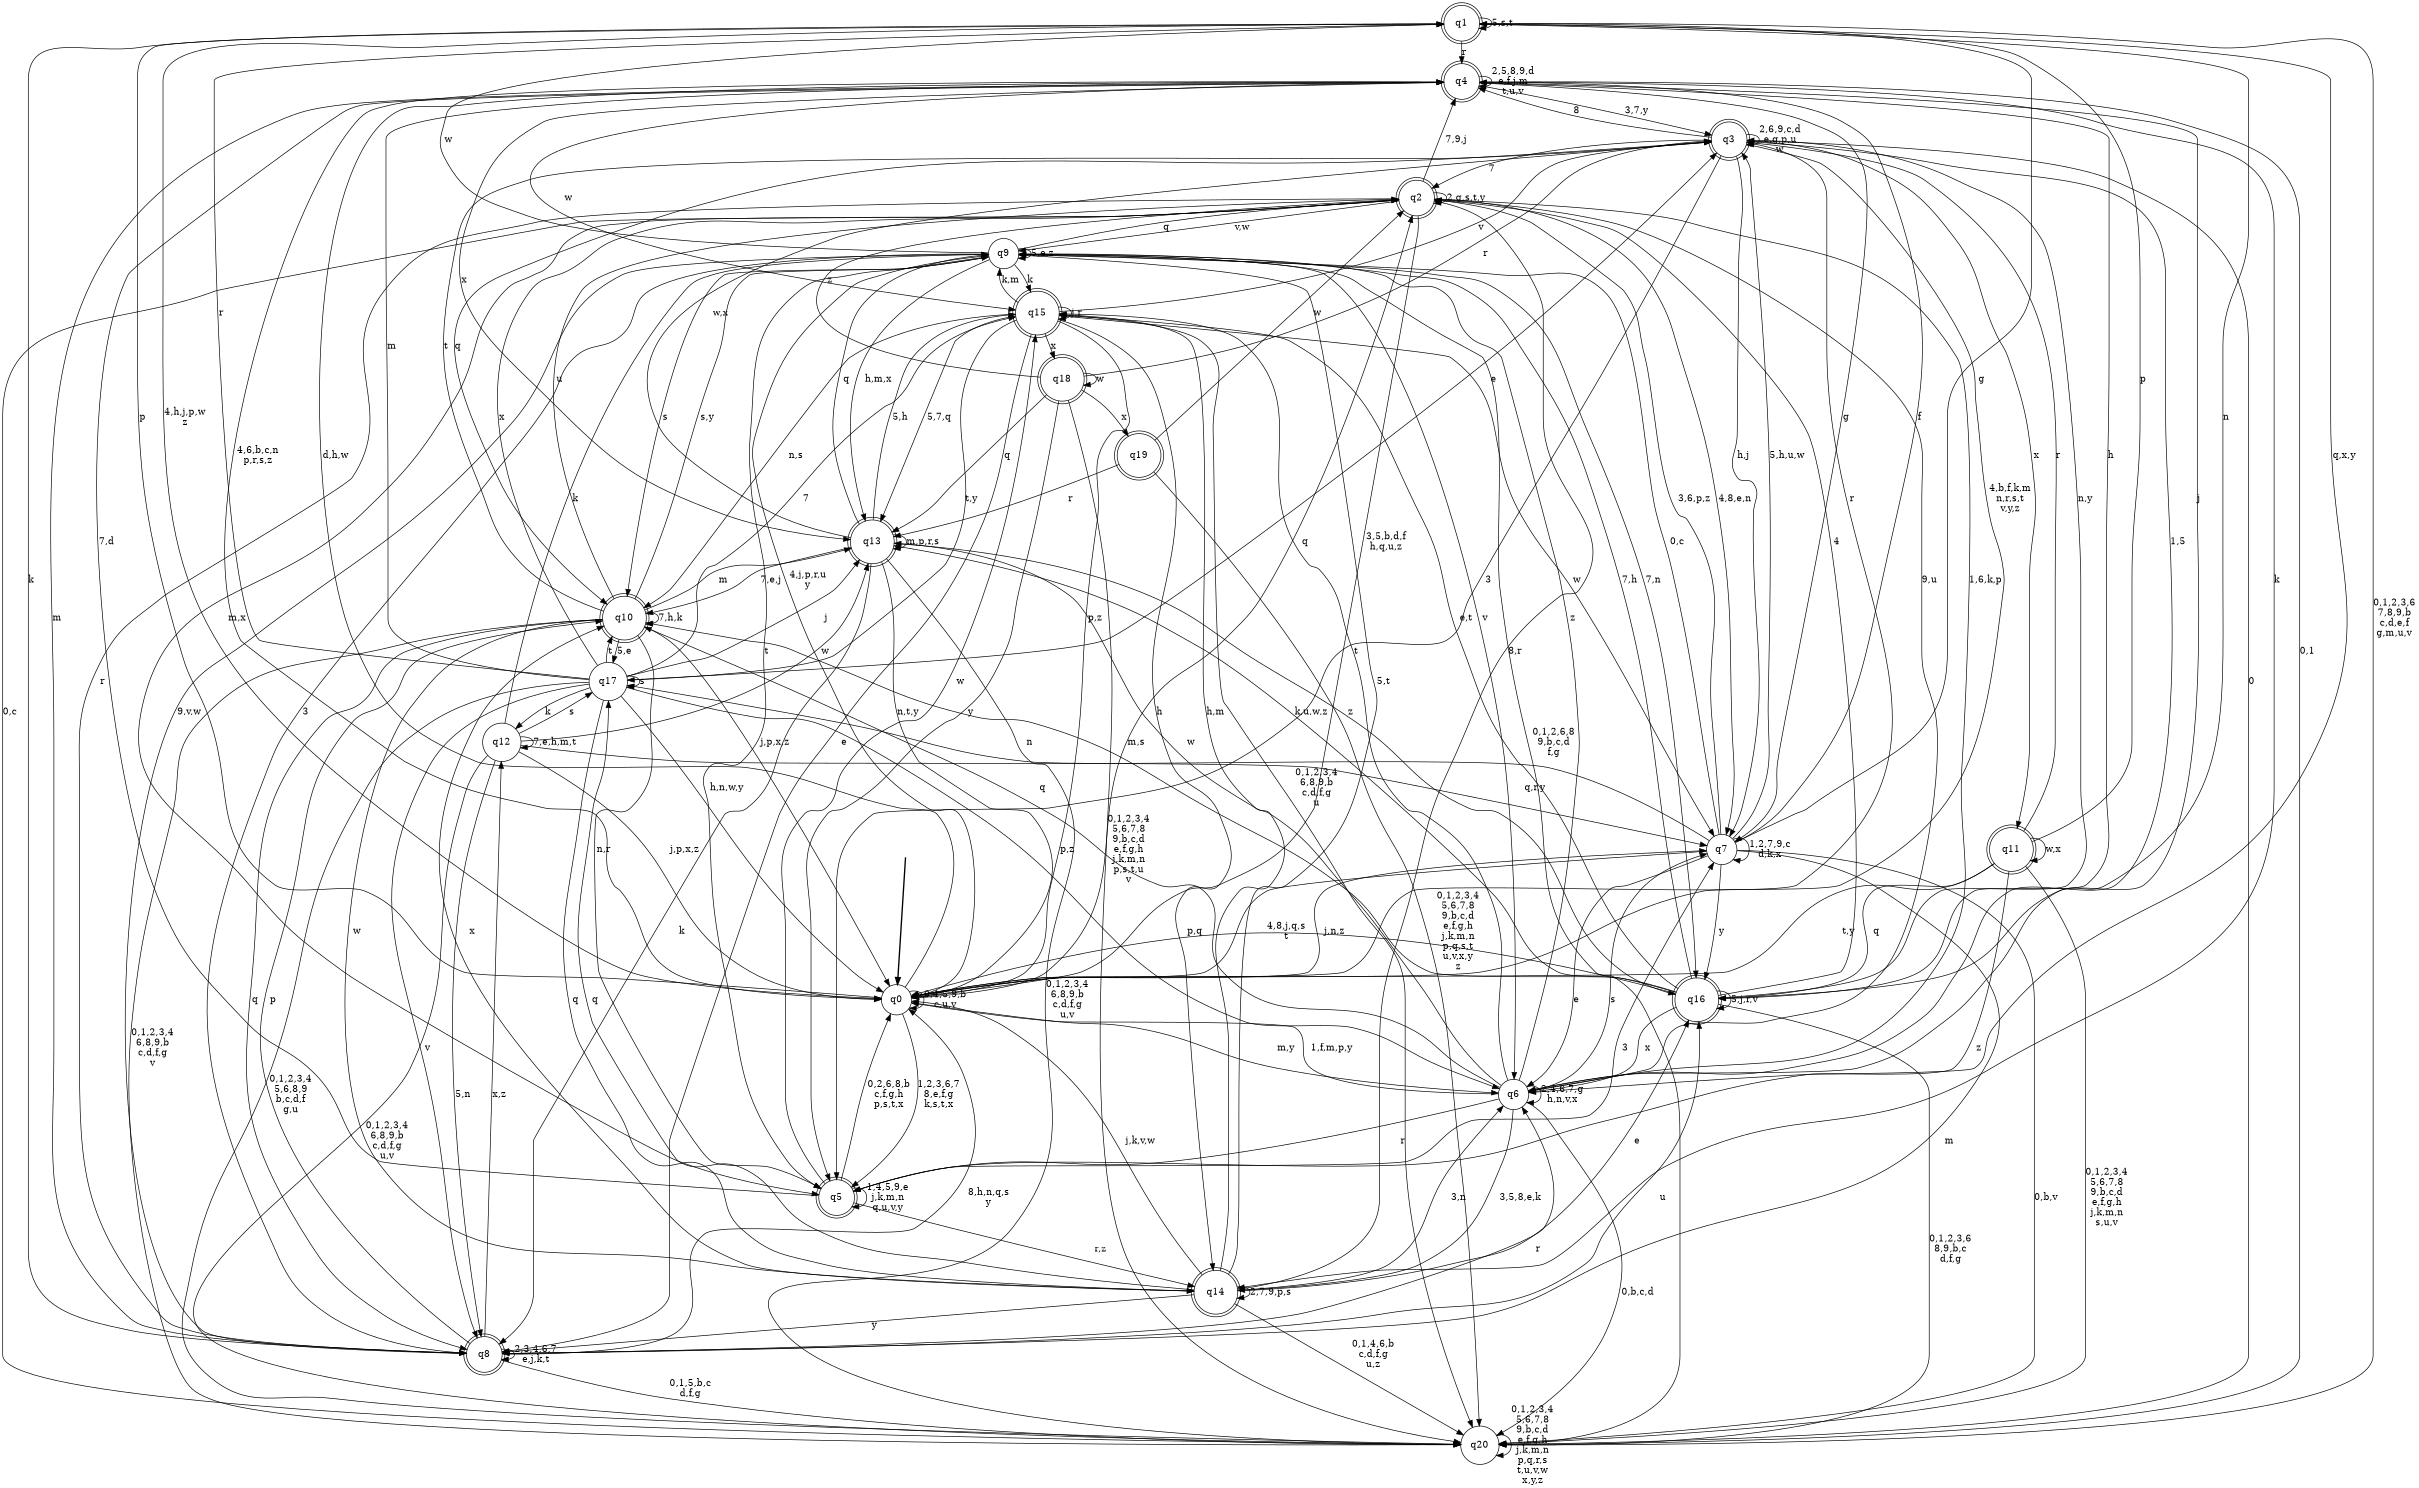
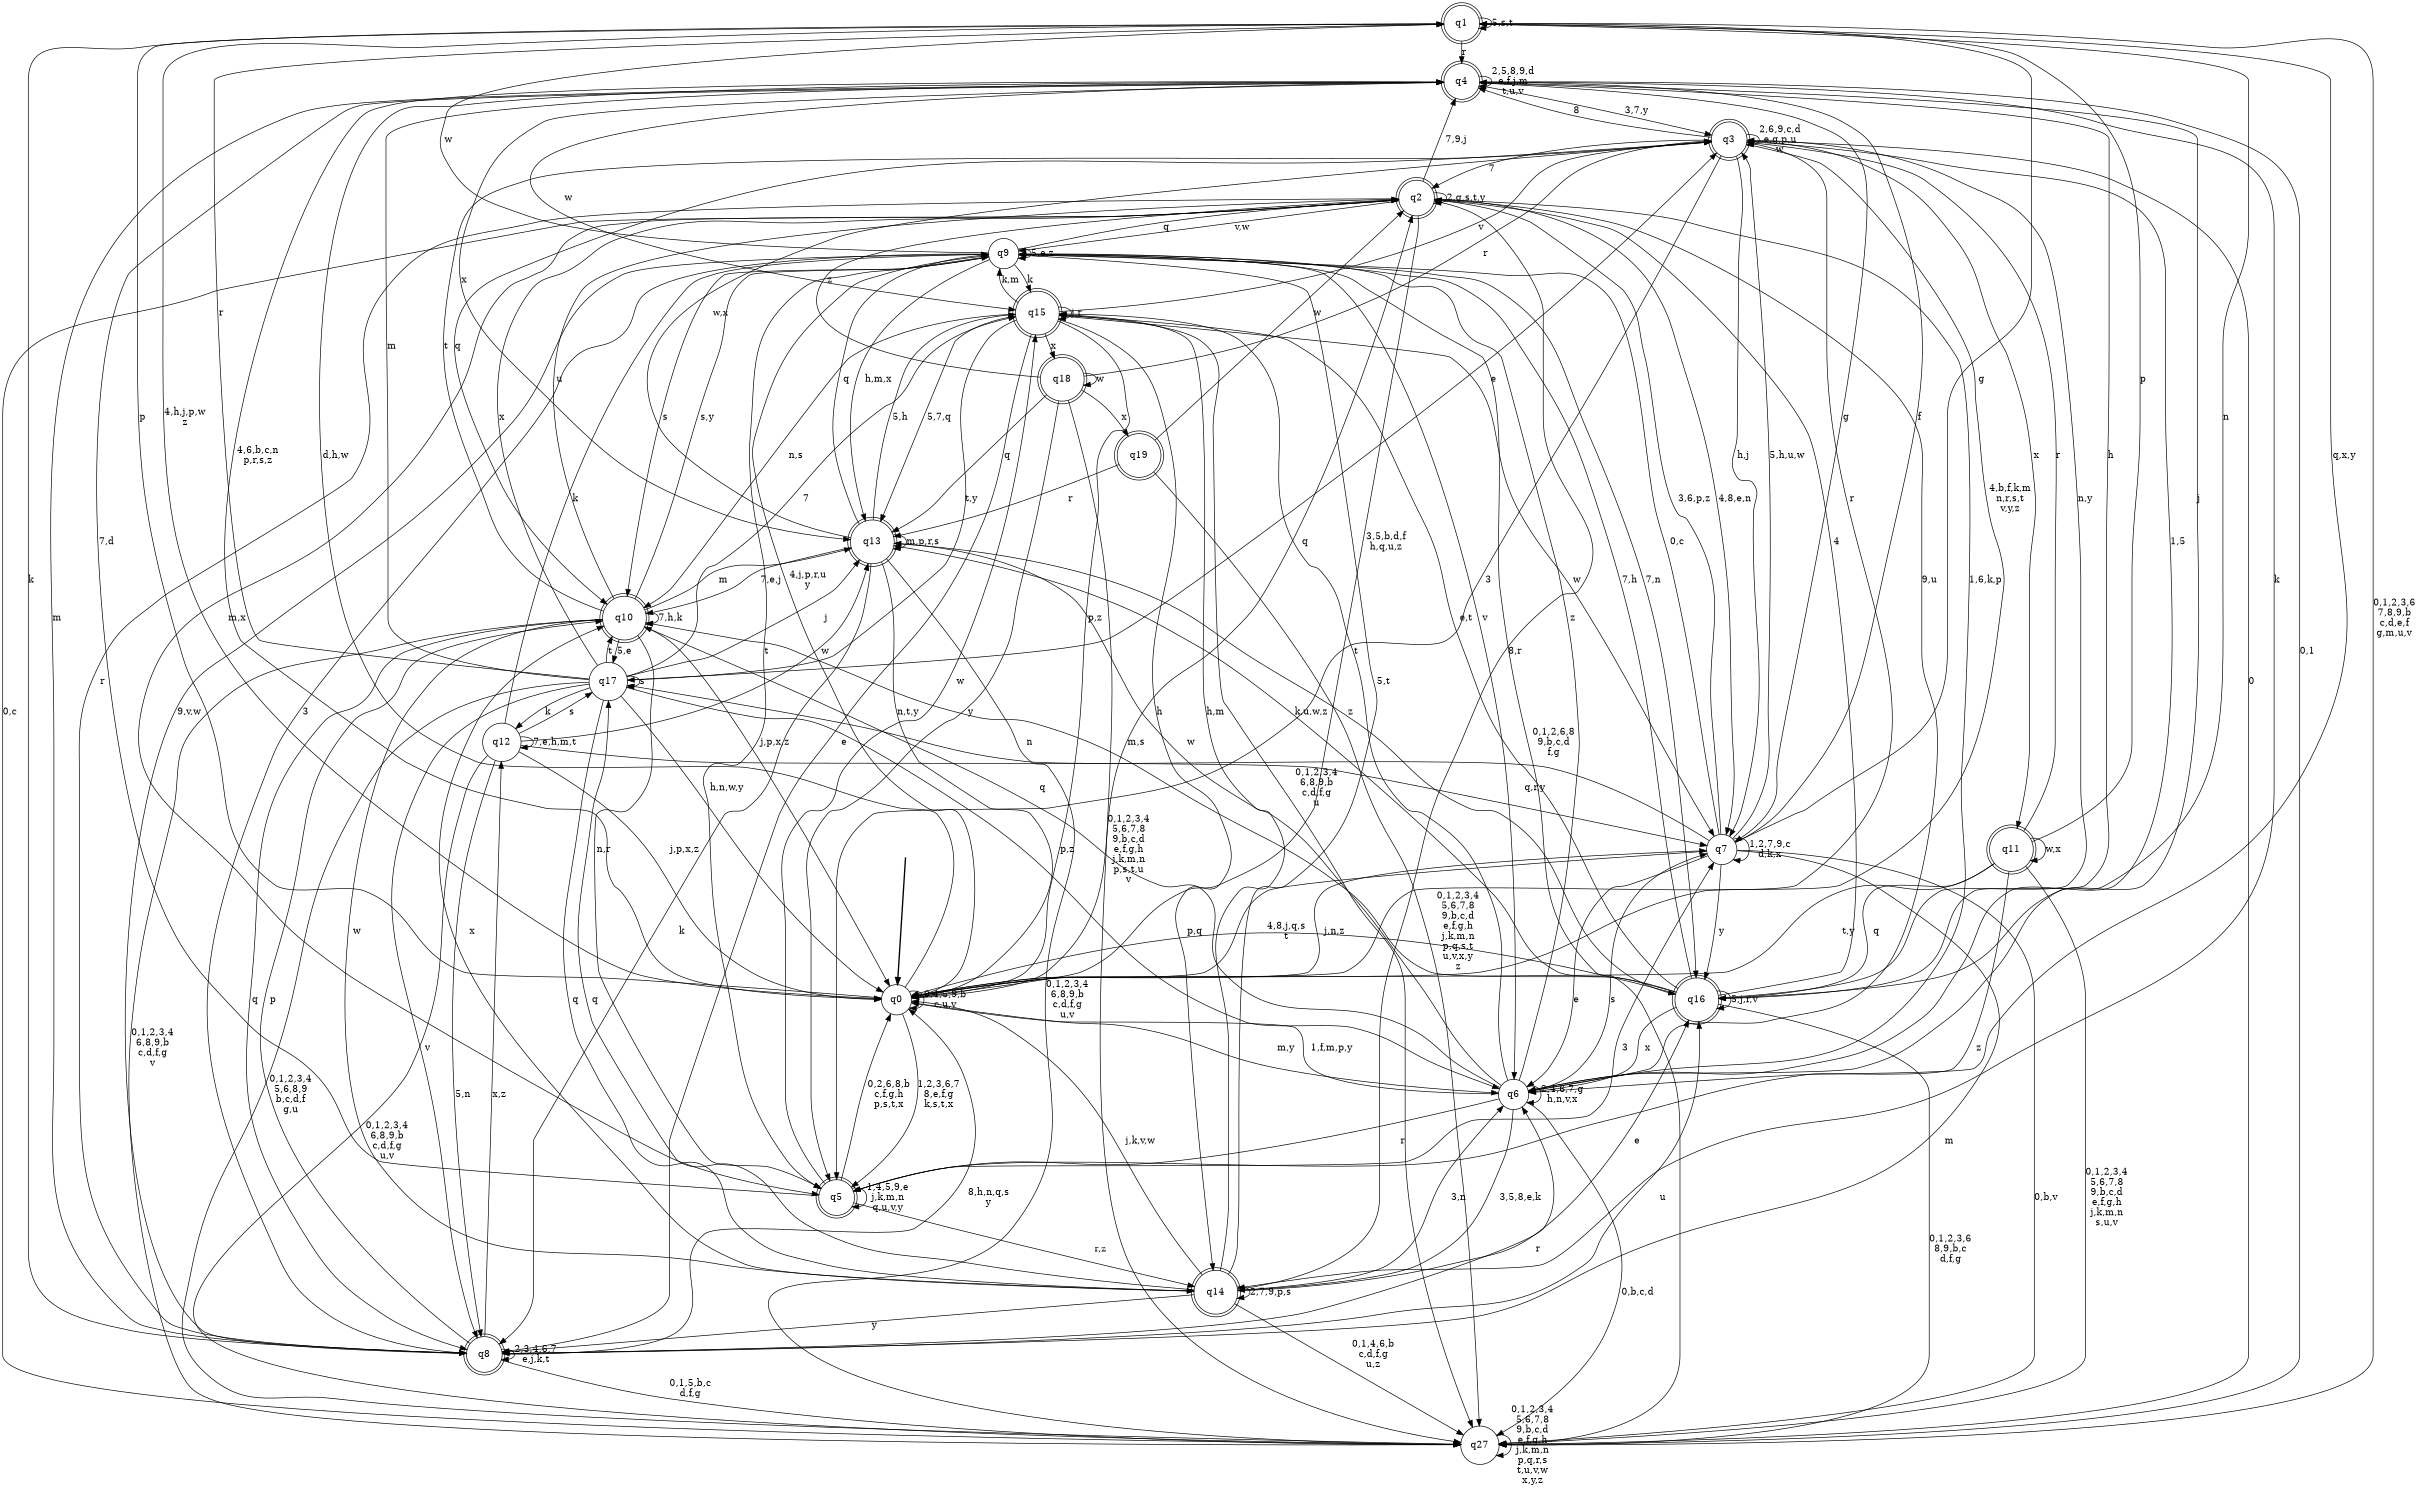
  digraph {
    rankdir=TB
    node [shape=doublecircle style="rounded,filled" color=black fillcolor=white]
    __start0 [height=0 shape=none style=invis width=0 color="" fillcolor=""]
    n2 [label=q0 shape=circle style=filled]
    n3 [label=q1]
    n4 [label=q2]
    n5 [label=q3]
    n6 [label=q4]
    n7 [label=q5]
    n8 [label=q6 shape=circle style=filled]
    n9 [label=q7 shape=circle style=filled]
    n10 [label=q8]
    n11 [label=q16]
-   n12 [label=q20 shape=circle style=filled]
+   n12 [label=q27 shape=circle style=filled]
    n13 [label=q9 shape=circle style=filled]
    n14 [label=q10]
    n15 [label=q11]
    n16 [label=q13]
    n17 [label=q14]
    n18 [label=q15]
    n19 [label=q17 shape=circle style=filled]
    n20 [label=q12 shape=circle style=filled]
    n21 [label=q18]
    n22 [label=q19]
    subgraph cluster_1 {
      nodesep=0.15
      ranksep=0.15
      style=invis
      __start0
      n2
    }
    __start0 -> n2 [penwidth=2]
    n2 -> n2 [label="0,4,5,9,b\nc,u,v"]
    n2 -> n3 [label=p]
    n2 -> n4 [label=q]
    n2 -> n5 [label=r]
    n2 -> n6 [label="d,h,w"]
    n2 -> n7 [label="1,2,3,6,7\n8,e,f,g\nk,s,t,x"]
    n2 -> n8 [label="m,y"]
    n2 -> n9 [label="j,n,z"]
    n3 -> n2 [label="4,h,j,p,w\nz"]
    n3 -> n3 [label="5,s,t"]
    n3 -> n6 [label=r]
    n3 -> n8 [label="q,x,y"]
    n3 -> n10 [label=k]
    n3 -> n11 [label=n]
    n3 -> n12 [label="0,1,2,3,6\n7,8,9,b\nc,d,e,f\ng,m,u,v"]
    n4 -> n2 [label="3,5,b,d,f\nh,q,u,z"]
    n4 -> n4 [label="2,g,s,t,y"]
    n4 -> n6 [label="7,9,j"]
    n4 -> n7 [label="m,x"]
    n4 -> n8 [label="1,6,k,p"]
    n4 -> n9 [label="4,8,e,n"]
    n4 -> n10 [label=r]
    n4 -> n12 [label="0,c"]
    n4 -> n13 [label="v,w"]
    n5 -> n2 [label="4,b,f,k,m\nn,r,s,t\nv,y,z"]
    n5 -> n4 [label=7]
    n5 -> n5 [label="2,6,9,c,d\ne,g,p,u\nw"]
    n5 -> n6 [label=8]
    n5 -> n7 [label=3]
    n5 -> n8 [label="1,5"]
    n5 -> n9 [label="h,j"]
    n5 -> n12 [label=0]
    n5 -> n14 [label=q]
    n5 -> n15 [label=x]
    n6 -> n2 [label="4,6,b,c,n\np,r,s,z"]
    n6 -> n5 [label="3,7,y"]
    n6 -> n6 [label="2,5,8,9,d\ne,f,j,m\nt,u,v"]
    n6 -> n9 [label=g]
    n6 -> n11 [label=h]
    n6 -> n12 [label="0,1"]
    n6 -> n16 [label=x]
    n6 -> n17 [label=k]
    n6 -> n18 [label=w]
    n7 -> n2 [label="0,2,6,8,b\nc,f,g,h\np,s,t,x"]
    n7 -> n6 [label="7,d"]
    n7 -> n7 [label="1,4,5,9,e\nj,k,m,n\nq,u,v,y"]
    n7 -> n9 [label=3]
    n7 -> n17 [label="r,z"]
    n7 -> n18 [label=w]
    n8 -> n2 [label="1,f,m,p,y"]
    n8 -> n4 [label="9,u"]
    n8 -> n6 [label=j]
    n8 -> n7 [label=r]
    n8 -> n8 [label="2,4,6,7,g\nh,n,v,x"]
    n8 -> n9 [label=s]
    n8 -> n12 [label="0,b,c,d"]
    n8 -> n13 [label=z]
    n8 -> n14 [label=q]
    n8 -> n16 [label=w]
    n8 -> n17 [label="3,5,8,e,k"]
    n8 -> n18 [label=t]
    n9 -> n2 [label="4,8,j,q,s\nt"]
    n9 -> n3 [label=g]
    n9 -> n4 [label="3,6,p,z"]
    n9 -> n5 [label="5,h,u,w"]
    n9 -> n6 [label=f]
    n9 -> n8 [label=e]
    n9 -> n9 [label="1,2,7,9,c\nd,k,x"]
    n9 -> n10 [label=m]
    n9 -> n11 [label=y]
    n9 -> n12 [label="0,b,v"]
    n9 -> n13 [label="0,c"]
    n9 -> n19 [label=n]
    n10 -> n2 [label="8,h,n,q,s\ny"]
    n10 -> n6 [label=m]
    n10 -> n8 [label=r]
    n10 -> n10 [label="2,3,4,6,7\ne,j,k,t"]
    n10 -> n11 [label=u]
    n10 -> n12 [label="0,1,5,b,c\nd,f,g"]
    n10 -> n13 [label="9,v,w"]
    n10 -> n14 [label=p]
    n10 -> n20 [label="x,z"]
    n11 -> n2 [label="p,q"]
    n11 -> n4 [label=4]
    n11 -> n5 [label="n,y"]
    n11 -> n8 [label=x]
    n11 -> n11 [label="5,j,r,v"]
    n11 -> n12 [label="0,1,2,3,6\n8,9,b,c\nd,f,g"]
    n11 -> n13 [label="7,h"]
    n11 -> n14 [label="m,s"]
    n11 -> n16 [label="k,u,w,z"]
    n11 -> n18 [label="e,t"]
    n12 -> n12 [label="0,1,2,3,4\n5,6,7,8\n9,b,c,d\ne,f,g,h\nj,k,m,n\np,q,r,s\nt,u,v,w\nx,y,z"]
    n13 -> n2 [label="4,j,p,r,u\ny"]
    n13 -> n3 [label=w]
    n13 -> n4 [label=q]
    n13 -> n7 [label=t]
    n13 -> n8 [label=v]
    n13 -> n10 [label=3]
    n13 -> n11 [label="7,n"]
    n13 -> n12 [label="0,1,2,6,8\n9,b,c,d\nf,g"]
    n13 -> n13 [label="5,e,z"]
    n13 -> n14 [label=s]
    n13 -> n16 [label="h,m,x"]
    n13 -> n18 [label=k]
    n14 -> n2 [label="j,p,x,z"]
    n14 -> n4 [label=u]
    n14 -> n5 [label=t]
    n14 -> n7 [label="n,r"]
    n14 -> n10 [label=q]
    n14 -> n12 [label="0,1,2,3,4\n6,8,9,b\nc,d,f,g\nv"]
    n14 -> n13 [label="s,y"]
    n14 -> n14 [label="7,h,k"]
    n14 -> n16 [label=m]
    n14 -> n17 [label=w]
    n14 -> n19 [label="5,e"]
    n15 -> n2 [label="t,y"]
    n15 -> n3 [label=p]
    n15 -> n5 [label=r]
    n15 -> n7 [label=z]
    n15 -> n11 [label=q]
    n15 -> n12 [label="0,1,2,3,4\n5,6,7,8\n9,b,c,d\ne,f,g,h\nj,k,m,n\ns,u,v"]
    n15 -> n15 [label="w,x"]
    n16 -> n2 [label="n,t,y"]
    n16 -> n5 [label="w,x"]
    n16 -> n10 [label=k]
    n16 -> n11 [label=z]
    n16 -> n12 [label="0,1,2,3,4\n6,8,9,b\nc,d,f,g\nu,v"]
    n16 -> n13 [label=q]
    n16 -> n14 [label="7,e,j"]
    n16 -> n16 [label="m,p,r,s"]
    n16 -> n18 [label="5,h"]
    n17 -> n2 [label="j,k,v,w"]
    n17 -> n4 [label="8,r"]
    n17 -> n8 [label="3,n"]
    n17 -> n10 [label=y]
    n17 -> n11 [label=e]
    n17 -> n12 [label="0,1,4,6,b\nc,d,f,g\nu,z"]
    n17 -> n13 [label="5,t"]
    n17 -> n14 [label=x]
    n17 -> n17 [label="2,7,9,p,s"]
    n17 -> n18 [label="h,m"]
    n17 -> n19 [label=q]
    n18 -> n2 [label="p,z"]
    n18 -> n5 [label=v]
    n18 -> n9 [label=w]
    n18 -> n10 [label=e]
    n18 -> n12 [label="0,1,2,3,4\n6,8,9,b\nc,d,f,g\nu"]
    n18 -> n13 [label="k,m"]
    n18 -> n14 [label="n,s"]
    n18 -> n16 [label="5,7,q"]
    n18 -> n17 [label=h]
    n18 -> n18 [label="j,r"]
    n18 -> n19 [label="t,y"]
    n18 -> n21 [label=x]
    n19 -> n2 [label="h,n,w,y"]
    n19 -> n3 [label=r]
    n19 -> n4 [label=x]
    n19 -> n5 [label=e]
    n19 -> n6 [label=m]
    n19 -> n8 [label="p,z"]
    n19 -> n10 [label=v]
    n19 -> n12 [label="0,1,2,3,4\n5,6,8,9\nb,c,d,f\ng,u"]
    n19 -> n14 [label=t]
    n19 -> n16 [label=j]
    n19 -> n17 [label=q]
    n19 -> n18 [label=7]
    n19 -> n19 [label=s]
    n19 -> n20 [label=k]
    n20 -> n2 [label="j,p,x,z"]
    n20 -> n9 [label="q,r,y"]
    n20 -> n10 [label="5,n"]
    n20 -> n12 [label="0,1,2,3,4\n6,8,9,b\nc,d,f,g\nu,v"]
    n20 -> n13 [label=k]
    n20 -> n16 [label=w]
    n20 -> n19 [label=s]
    n20 -> n20 [label="7,e,h,m,t"]
    n21 -> n4 [label=z]
    n21 -> n5 [label=r]
    n21 -> n7 [label=y]
    n21 -> n12 [label="0,1,2,3,4\n5,6,7,8\n9,b,c,d\ne,f,g,h\nj,k,m,n\np,s,t,u\nv"]
    n21 -> n16 [label=q]
    n21 -> n21 [label=w]
    n21 -> n22 [label=x]
    n22 -> n4 [label=w]
    n22 -> n12 [label="0,1,2,3,4\n5,6,7,8\n9,b,c,d\ne,f,g,h\nj,k,m,n\np,q,s,t\nu,v,x,y\nz"]
    n22 -> n16 [label=r]
  }
